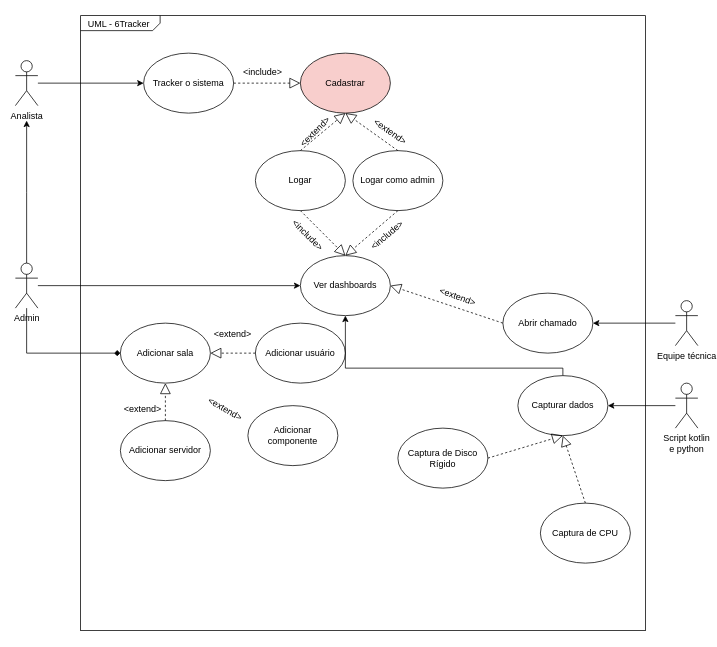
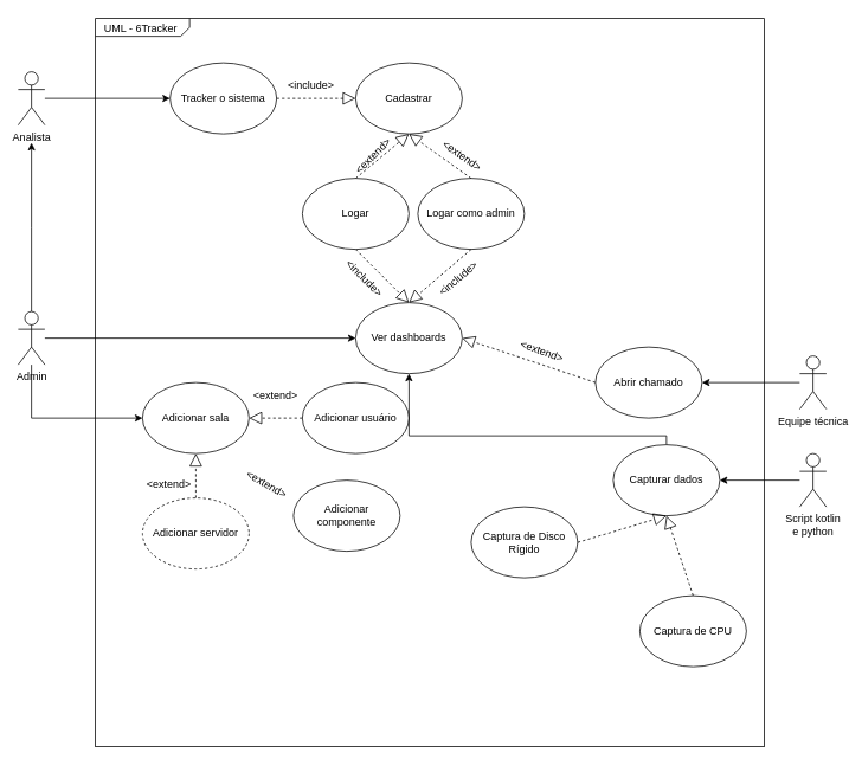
  <mxCell id="0" style=";html=1;" />
  <mxCell id="1" style=";html=1;" parent="0" />
  <mxCell id="2" value="&lt;p style=&quot;margin: 0px ; margin-top: 4px ; margin-left: 10px ; text-align: left&quot;&gt;UML - 6Tracker&lt;/p&gt;" style="html=1;strokeWidth=1;shape=mxgraph.sysml.package;html=1;overflow=fill;whiteSpace=wrap;fillColor=none;gradientColor=none;fontSize=12;align=center;labelX=106.33;" parent="1" vertex="1"><mxGeometry x="107" y="20" width="753" height="820" as="geometry" /></mxCell>
  <mxCell id="3" style="edgeStyle=orthogonalEdgeStyle;rounded=0;orthogonalLoop=1;jettySize=auto;html=1;entryX=0;entryY=0.5;entryDx=0;entryDy=0;" parent="1" source="4" target="9" edge="1"><mxGeometry relative="1" as="geometry" /></mxCell>
  <mxCell id="4" value="Analista" style="shape=umlActor;verticalLabelPosition=bottom;verticalAlign=top;html=1;outlineConnect=0;" parent="1" vertex="1"><mxGeometry x="20" y="80" width="30" height="60" as="geometry" /></mxCell>
  <mxCell id="5" style="edgeStyle=orthogonalEdgeStyle;rounded=0;orthogonalLoop=1;jettySize=auto;html=1;entryX=0;entryY=0.5;entryDx=0;entryDy=0;" parent="1" source="8" target="15" edge="1"><mxGeometry relative="1" as="geometry" /></mxCell>
  <mxCell id="6" style="edgeStyle=orthogonalEdgeStyle;rounded=0;orthogonalLoop=1;jettySize=auto;html=1;" parent="1" source="8" edge="1"><mxGeometry relative="1" as="geometry"><mxPoint x="35" y="160" as="targetPoint" /></mxGeometry></mxCell>
- <mxCell id="7" style="edgeStyle=orthogonalEdgeStyle;rounded=0;orthogonalLoop=1;jettySize=auto;html=1;entryX=0;entryY=0.5;entryDx=0;entryDy=0;endArrow=diamond;" parent="1" source="8" target="18" edge="1"><mxGeometry relative="1" as="geometry"><Array as="points"><mxPoint x="35" y="470" /></Array></mxGeometry></mxCell>
+ <mxCell id="7" style="edgeStyle=orthogonalEdgeStyle;rounded=0;orthogonalLoop=1;jettySize=auto;html=1;entryX=0;entryY=0.5;entryDx=0;entryDy=0;" parent="1" source="8" target="18" edge="1"><mxGeometry relative="1" as="geometry"><Array as="points"><mxPoint x="35" y="470" /></Array></mxGeometry></mxCell>
  <mxCell id="8" value="Admin" style="shape=umlActor;verticalLabelPosition=bottom;verticalAlign=top;html=1;outlineConnect=0;" parent="1" vertex="1"><mxGeometry x="20" y="350" width="30" height="60" as="geometry" /></mxCell>
  <mxCell id="9" value="Tracker o sistema" style="ellipse;whiteSpace=wrap;html=1;" parent="1" vertex="1"><mxGeometry x="191" y="70" width="120" height="80" as="geometry" /></mxCell>
- <mxCell id="10" value="Cadastrar" style="ellipse;whiteSpace=wrap;html=1;fillColor=#f8cecc;" parent="1" vertex="1"><mxGeometry x="400" y="70" width="120" height="80" as="geometry" /></mxCell>
+ <mxCell id="10" value="Cadastrar" style="ellipse;whiteSpace=wrap;html=1;" parent="1" vertex="1"><mxGeometry x="400" y="70" width="120" height="80" as="geometry" /></mxCell>
  <mxCell id="11" value="" style="endArrow=block;dashed=1;endFill=0;endSize=12;html=1;rounded=0;exitX=1;exitY=0.5;exitDx=0;exitDy=0;entryX=0;entryY=0.5;entryDx=0;entryDy=0;" parent="1" source="9" target="10" edge="1"><mxGeometry width="160" relative="1" as="geometry"><mxPoint x="310" y="130" as="sourcePoint" /><mxPoint x="470" y="130" as="targetPoint" /></mxGeometry></mxCell>
  <mxCell id="12" value="&amp;lt;include&amp;gt;" style="text;html=1;strokeColor=none;fillColor=none;align=center;verticalAlign=middle;whiteSpace=wrap;rounded=0;" parent="1" vertex="1"><mxGeometry x="320" y="80" width="60" height="30" as="geometry" /></mxCell>
  <mxCell id="13" value="Logar" style="ellipse;whiteSpace=wrap;html=1;" parent="1" vertex="1"><mxGeometry x="340" y="200" width="120" height="80" as="geometry" /></mxCell>
  <mxCell id="14" value="" style="endArrow=block;dashed=1;endFill=0;endSize=12;html=1;rounded=0;exitX=0.5;exitY=0;exitDx=0;exitDy=0;" parent="1" source="13" edge="1"><mxGeometry width="160" relative="1" as="geometry"><mxPoint x="330" y="190" as="sourcePoint" /><mxPoint x="460" y="150" as="targetPoint" /></mxGeometry></mxCell>
  <mxCell id="15" value="Ver dashboards" style="ellipse;whiteSpace=wrap;html=1;" parent="1" vertex="1"><mxGeometry x="400" y="340" width="120" height="80" as="geometry" /></mxCell>
  <mxCell id="16" value="" style="endArrow=block;dashed=1;endFill=0;endSize=12;html=1;rounded=0;exitX=0.5;exitY=1;exitDx=0;exitDy=0;entryX=0.5;entryY=0;entryDx=0;entryDy=0;" parent="1" source="13" target="15" edge="1"><mxGeometry width="160" relative="1" as="geometry"><mxPoint x="240" y="330" as="sourcePoint" /><mxPoint x="400" y="330" as="targetPoint" /></mxGeometry></mxCell>
  <mxCell id="17" value="&amp;lt;include&amp;gt;" style="text;html=1;strokeColor=none;fillColor=none;align=center;verticalAlign=middle;whiteSpace=wrap;rounded=0;rotation=45;" parent="1" vertex="1"><mxGeometry x="380" y="298" width="60" height="30" as="geometry" /></mxCell>
  <mxCell id="18" value="Adicionar sala" style="ellipse;whiteSpace=wrap;html=1;" parent="1" vertex="1"><mxGeometry x="160" y="430" width="120" height="80" as="geometry" /></mxCell>
- <mxCell id="19" value="Adicionar servidor" style="ellipse;whiteSpace=wrap;html=1;" parent="1" vertex="1"><mxGeometry x="160" y="560" width="120" height="80" as="geometry" /></mxCell>
+ <mxCell id="19" value="Adicionar servidor" style="ellipse;whiteSpace=wrap;html=1;dashed=1;" parent="1" vertex="1"><mxGeometry x="160" y="560" width="120" height="80" as="geometry" /></mxCell>
  <mxCell id="20" value="Adicionar componente" style="ellipse;whiteSpace=wrap;html=1;" parent="1" vertex="1"><mxGeometry x="330" y="540" width="120" height="80" as="geometry" /></mxCell>
  <mxCell id="21" value="Adicionar usuário" style="ellipse;whiteSpace=wrap;html=1;" parent="1" vertex="1"><mxGeometry x="340" y="430" width="120" height="80" as="geometry" /></mxCell>
  <mxCell id="22" value="" style="endArrow=block;dashed=1;endFill=0;endSize=12;html=1;rounded=0;entryX=0.5;entryY=1;entryDx=0;entryDy=0;exitX=0.5;exitY=0;exitDx=0;exitDy=0;" parent="1" source="19" target="18" edge="1"><mxGeometry width="160" relative="1" as="geometry"><mxPoint x="100" y="580" as="sourcePoint" /><mxPoint x="260" y="580" as="targetPoint" /></mxGeometry></mxCell>
  <mxCell id="23" value="" style="endArrow=block;dashed=1;endFill=0;endSize=12;html=1;rounded=0;entryX=1;entryY=0.5;entryDx=0;entryDy=0;exitX=0;exitY=0.5;exitDx=0;exitDy=0;" parent="1" source="21" target="18" edge="1"><mxGeometry width="160" relative="1" as="geometry"><mxPoint x="240" y="580" as="sourcePoint" /><mxPoint x="240" y="530" as="targetPoint" /></mxGeometry></mxCell>
  <mxCell id="24" value="&amp;lt;extend&amp;gt;" style="text;html=1;strokeColor=none;fillColor=none;align=center;verticalAlign=middle;whiteSpace=wrap;rounded=0;" parent="1" vertex="1"><mxGeometry x="160" y="530" width="60" height="30" as="geometry" /></mxCell>
  <mxCell id="25" value="&amp;lt;extend&amp;gt;" style="text;html=1;strokeColor=none;fillColor=none;align=center;verticalAlign=middle;whiteSpace=wrap;rounded=0;rotation=30;" parent="1" vertex="1"><mxGeometry x="270" y="530" width="60" height="30" as="geometry" /></mxCell>
  <mxCell id="26" value="&amp;lt;extend&amp;gt;" style="text;html=1;strokeColor=none;fillColor=none;align=center;verticalAlign=middle;whiteSpace=wrap;rounded=0;" parent="1" vertex="1"><mxGeometry x="280" y="430" width="60" height="30" as="geometry" /></mxCell>
  <mxCell id="27" style="edgeStyle=orthogonalEdgeStyle;rounded=0;orthogonalLoop=1;jettySize=auto;html=1;entryX=1;entryY=0.5;entryDx=0;entryDy=0;" parent="1" source="28" target="36" edge="1"><mxGeometry relative="1" as="geometry" /></mxCell>
  <mxCell id="28" value="Equipe técnica" style="shape=umlActor;verticalLabelPosition=bottom;verticalAlign=top;html=1;outlineConnect=0;" parent="1" vertex="1"><mxGeometry x="900" y="400" width="30" height="60" as="geometry" /></mxCell>
  <mxCell id="29" value="Logar como admin" style="ellipse;whiteSpace=wrap;html=1;" parent="1" vertex="1"><mxGeometry x="470" y="200" width="120" height="80" as="geometry" /></mxCell>
  <mxCell id="30" value="&amp;lt;extend&amp;gt;" style="text;html=1;strokeColor=none;fillColor=none;align=center;verticalAlign=middle;whiteSpace=wrap;rounded=0;rotation=20;" parent="1" vertex="1"><mxGeometry x="580" y="380" width="60" height="30" as="geometry" /></mxCell>
  <mxCell id="31" value="&amp;lt;extend&amp;gt;" style="text;html=1;strokeColor=none;fillColor=none;align=center;verticalAlign=middle;whiteSpace=wrap;rounded=0;rotation=-45;" parent="1" vertex="1"><mxGeometry x="390" y="160" width="60" height="30" as="geometry" /></mxCell>
  <mxCell id="32" value="" style="endArrow=block;dashed=1;endFill=0;endSize=12;html=1;rounded=0;exitX=0.5;exitY=0;exitDx=0;exitDy=0;entryX=0.5;entryY=1;entryDx=0;entryDy=0;" parent="1" source="29" target="10" edge="1"><mxGeometry width="160" relative="1" as="geometry"><mxPoint x="470" y="160" as="sourcePoint" /><mxPoint x="460" y="170" as="targetPoint" /></mxGeometry></mxCell>
  <mxCell id="33" value="&amp;lt;extend&amp;gt;" style="text;html=1;strokeColor=none;fillColor=none;align=center;verticalAlign=middle;whiteSpace=wrap;rounded=0;rotation=35;" parent="1" vertex="1"><mxGeometry x="490" y="160" width="60" height="30" as="geometry" /></mxCell>
  <mxCell id="34" value="" style="endArrow=block;dashed=1;endFill=0;endSize=12;html=1;rounded=0;exitX=0.5;exitY=1;exitDx=0;exitDy=0;" parent="1" source="29" edge="1"><mxGeometry width="160" relative="1" as="geometry"><mxPoint x="400" y="290" as="sourcePoint" /><mxPoint x="460" y="340" as="targetPoint" /></mxGeometry></mxCell>
  <mxCell id="35" value="&amp;lt;include&amp;gt;" style="text;html=1;strokeColor=none;fillColor=none;align=center;verticalAlign=middle;whiteSpace=wrap;rounded=0;rotation=-40;" parent="1" vertex="1"><mxGeometry x="486" y="298" width="60" height="30" as="geometry" /></mxCell>
  <mxCell id="36" value="Abrir chamado" style="ellipse;whiteSpace=wrap;html=1;" parent="1" vertex="1"><mxGeometry x="670" y="390" width="120" height="80" as="geometry" /></mxCell>
  <mxCell id="37" value="" style="endArrow=block;dashed=1;endFill=0;endSize=12;html=1;rounded=0;exitX=0;exitY=0.5;exitDx=0;exitDy=0;entryX=1;entryY=0.5;entryDx=0;entryDy=0;" parent="1" source="36" target="15" edge="1"><mxGeometry width="160" relative="1" as="geometry"><mxPoint x="550" y="470" as="sourcePoint" /><mxPoint x="610" y="530" as="targetPoint" /><Array as="points" /></mxGeometry></mxCell>
  <mxCell id="38" style="edgeStyle=orthogonalEdgeStyle;rounded=0;orthogonalLoop=1;jettySize=auto;html=1;entryX=1;entryY=0.5;entryDx=0;entryDy=0;" edge="1" parent="1" source="39" target="41"><mxGeometry relative="1" as="geometry" /></mxCell>
  <mxCell id="39" value="Script kotlin &lt;br&gt;e python" style="shape=umlActor;verticalLabelPosition=bottom;verticalAlign=top;html=1;outlineConnect=0;" vertex="1" parent="1"><mxGeometry x="900" y="510" width="30" height="60" as="geometry" /></mxCell>
  <mxCell id="40" style="edgeStyle=orthogonalEdgeStyle;rounded=0;orthogonalLoop=1;jettySize=auto;html=1;entryX=0.5;entryY=1;entryDx=0;entryDy=0;" edge="1" parent="1" source="41" target="15"><mxGeometry relative="1" as="geometry"><Array as="points"><mxPoint x="750" y="490" /><mxPoint x="460" y="490" /></Array></mxGeometry></mxCell>
  <mxCell id="41" value="Capturar dados" style="ellipse;whiteSpace=wrap;html=1;" vertex="1" parent="1"><mxGeometry x="690" y="500" width="120" height="80" as="geometry" /></mxCell>
  <mxCell id="42" value="Captura de CPU" style="ellipse;whiteSpace=wrap;html=1;" vertex="1" parent="1"><mxGeometry x="720" y="670" width="120" height="80" as="geometry" /></mxCell>
  <mxCell id="43" value="Captura de Disco Rígido" style="ellipse;whiteSpace=wrap;html=1;" vertex="1" parent="1"><mxGeometry x="530" y="570" width="120" height="80" as="geometry" /></mxCell>
  <mxCell id="44" value="" style="endArrow=block;dashed=1;endFill=0;endSize=12;html=1;rounded=0;exitX=1;exitY=0.5;exitDx=0;exitDy=0;" edge="1" parent="1" source="43"><mxGeometry width="160" relative="1" as="geometry"><mxPoint x="695.144" y="563.436" as="sourcePoint" /><mxPoint x="750" y="580" as="targetPoint" /></mxGeometry></mxCell>
  <mxCell id="45" value="" style="endArrow=block;dashed=1;endFill=0;endSize=12;html=1;rounded=0;entryX=0.5;entryY=1;entryDx=0;entryDy=0;exitX=0.5;exitY=0;exitDx=0;exitDy=0;" edge="1" parent="1" source="42" target="41"><mxGeometry width="160" relative="1" as="geometry"><mxPoint x="630" y="560" as="sourcePoint" /><mxPoint x="660" y="630" as="targetPoint" /></mxGeometry></mxCell>
